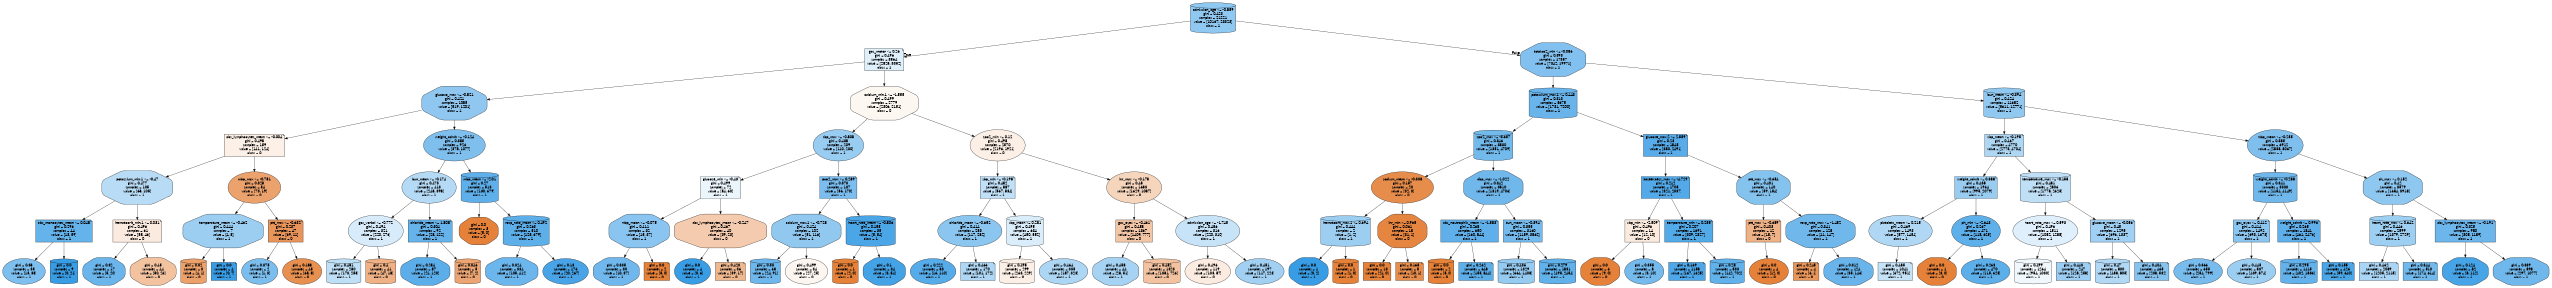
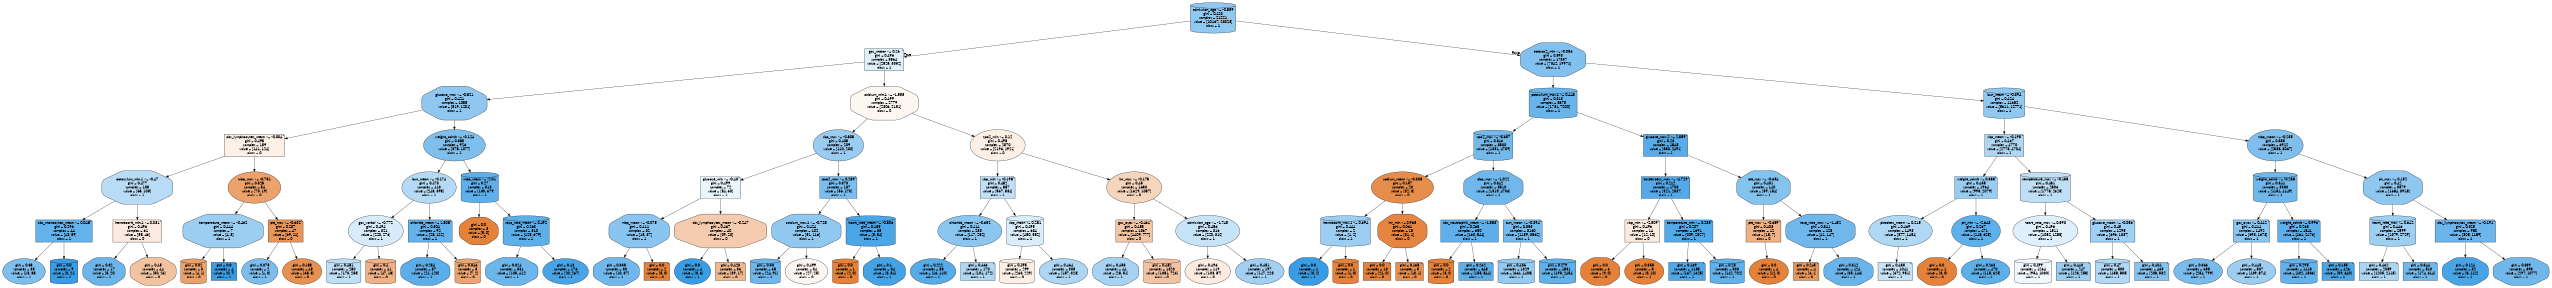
  digraph {
    fontname=Lato
    node [color=black fillcolor="#e58139" fontname=Lato shape=note style="filled, rounded"]
    edge [fontname=Lato]
    n1 [fillcolor="#8fc8f0" label="admission_age <= -0.859\ngini = 0.423\nsamples = 21221\nvalue = [10167, 23323]\nclass = 1" shape=cylinder]
    n2 [fillcolor="#e0f0fb" label="gcs_motor <= 0.26\ngini = 0.496\nsamples = 3864\nvalue = [2825, 3352]\nclass = 1"]
    n3 [fillcolor="#82c1ef" label="totalco2_min <= -0.086\ngini = 0.393\nsamples = 17357\nvalue = [7342, 19971]\nclass = 1" shape=octagon]
    n4 [fillcolor="#8fc7f0" label="glucose_max <= -0.821\ngini = 0.421\nsamples = 1085\nvalue = [519, 1201]\nclass = 1" shape=octagon]
    n5 [fillcolor="#fdf7f2" label="calcium_min.1 <= -1.555\ngini = 0.499\nsamples = 2779\nvalue = [2306, 2151]\nclass = 0" shape=octagon]
    n6 [fillcolor="#69b5eb" label="potassium_max.1 <= 0.443\ngini = 0.313\nsamples = 5675\nvalue = [1731, 7200]\nclass = 1" shape=cylinder]
    n7 [fillcolor="#90c8f0" label="bun_mean <= -0.394\ngini = 0.424\nsamples = 11682\nvalue = [5611, 12771]\nclass = 1" shape=cylinder]
    n8 [fillcolor="#fcf0e7" label="abs_lymphocytes_mean <= -0.004\ngini = 0.498\nsamples = 159\nvalue = [141, 124]\nclass = 0"]
    n9 [fillcolor="#7ebfee" label="weight_admit <= -0.124\ngini = 0.385\nsamples = 926\nvalue = [378, 1077]\nclass = 1" shape=ellipse]
    n10 [fillcolor="#98ccf1" label="sbp_max <= -0.808\ngini = 0.438\nsamples = 209\nvalue = [110, 230]\nclass = 1" shape=ellipse]
    n11 [fillcolor="#fcefe6" label="spo2_min <= 0.12\ngini = 0.498\nsamples = 2570\nvalue = [2196, 1921]\nclass = 0" shape=ellipse]
    n12 [fillcolor="#b9dcf6" label="potassium_min.1 <= -0.47\ngini = 0.477\nsamples = 105\nvalue = [68, 105]\nclass = 1" shape=octagon]
    n13 [fillcolor="#eca26d" label="mbp_max <= -0.781\ngini = 0.328\nsamples = 54\nvalue = [73, 19]\nclass = 0" shape=ellipse]
    n14 [fillcolor="#b4daf5" label="bun_mean <= -0.174\ngini = 0.473\nsamples = 413\nvalue = [248, 398]\nclass = 1" shape=ellipse]
    n15 [fillcolor="#5fb0ea" label="mbp_mean <= -2.01\ngini = 0.27\nsamples = 513\nvalue = [130, 679]\nclass = 1" shape=cylinder]
    n16 [fillcolor="#65b3eb" label="abs_monocytes_mean <= 0.048\ngini = 0.296\nsamples = 44\nvalue = [13, 59]\nclass = 1"]
    n17 [fillcolor="#fbeadf" label="hematocrit_min.1 <= 0.031\ngini = 0.496\nsamples = 61\nvalue = [55, 46]\nclass = 0"]
    n18 [fillcolor="#9ccef2" label="temperature_mean <= -0.462\ngini = 0.444\nsamples = 7\nvalue = [4, 8]\nclass = 1" shape=octagon]
    n19 [fillcolor="#e99559" label="ptt_max <= -0.632\ngini = 0.237\nsamples = 47\nvalue = [69, 11]\nclass = 0"]
    n20 [fillcolor="#7dbfee" label="gini = 0.38\nsamples = 35\nvalue = [13, 38]\nclass = 1" shape=ellipse]
    n21 [fillcolor="#399de5" label="gini = 0.0\nsamples = 9\nvalue = [0, 21]\nclass = 1" shape=cylinder]
    n22 [fillcolor="#6ab6ec" label="gini = 0.32\nsamples = 17\nvalue = [5, 20]\nclass = 1" shape=octagon]
    n23 [fillcolor="#f3c3a0" label="gini = 0.45\nsamples = 44\nvalue = [50, 26]\nclass = 0" shape=octagon]
    n24 [fillcolor="#eca06a" label="gini = 0.32\nsamples = 3\nvalue = [4, 1]\nclass = 0" shape=cylinder]
    n25 [fillcolor="#399de5" label="gini = 0.0\nsamples = 4\nvalue = [0, 7]\nclass = 1"]
    n26 [fillcolor="#7bbeee" label="gini = 0.375\nsamples = 2\nvalue = [1, 3]\nclass = 1" shape=ellipse]
    n27 [fillcolor="#e89050" label="gini = 0.188\nsamples = 45\nvalue = [68, 8]\nclass = 0" shape=ellipse]
    n28 [fillcolor="#d7ebfa" label="gcs_verbal <= -0.772\ngini = 0.494\nsamples = 321\nvalue = [220, 276]\nclass = 1" shape=ellipse]
    n29 [fillcolor="#66b3eb" label="chloride_mean <= 1.808\ngini = 0.304\nsamples = 92\nvalue = [28, 122]\nclass = 1"]
    n30 [label="gini = 0.0\nsamples = 3\nvalue = [5, 0]\nclass = 0" shape=octagon]
    n31 [fillcolor="#5dafea" label="resp_rate_mean <= 0.492\ngini = 0.263\nsamples = 510\nvalue = [125, 679]\nclass = 1" shape=cylinder]
    n32 [fillcolor="#bedff6" label="gini = 0.481\nsamples = 280\nvalue = [173, 258]\nclass = 1" shape=cylinder]
    n33 [fillcolor="#efb185" label="gini = 0.4\nsamples = 41\nvalue = [47, 18]\nclass = 0" shape=cylinder]
    n34 [fillcolor="#5caeea" label="gini = 0.254\nsamples = 87\nvalue = [21, 120]\nclass = 1" shape=octagon]
    n35 [fillcolor="#eca572" label="gini = 0.346\nsamples = 5\nvalue = [7, 2]\nclass = 0" shape=cylinder]
    n36 [fillcolor="#6bb6ec" label="gini = 0.324\nsamples = 334\nvalue = [105, 412]\nclass = 1" shape=octagon]
    n37 [fillcolor="#48a4e7" label="gini = 0.13\nsamples = 176\nvalue = [20, 267]\nclass = 1" shape=ellipse]
    n38 [fillcolor="#ebf5fc" label="glucose_min <= -0.43\ngini = 0.499\nsamples = 72\nvalue = [54, 60]\nclass = 1"]
    n39 [fillcolor="#7abdee" label="pco2_max <= 0.289\ngini = 0.373\nsamples = 137\nvalue = [56, 170]\nclass = 1"]
    n40 [fillcolor="#c0e0f7" label="sbp_min <= -0.198\ngini = 0.482\nsamples = 887\nvalue = [567, 834]\nclass = 1"]
    n41 [fillcolor="#f6d5bd" label="inr_max <= -0.178\ngini = 0.48\nsamples = 1683\nvalue = [1629, 1087]\nclass = 0" shape=ellipse]
    n42 [fillcolor="#89c5f0" label="mbp_mean <= -0.075\ngini = 0.411\nsamples = 32\nvalue = [15, 37]\nclass = 1" shape=octagon]
    n43 [fillcolor="#f4cbae" label="abs_lymphocytes_mean <= -0.247\ngini = 0.467\nsamples = 40\nvalue = [39, 23]\nclass = 0" shape=octagon]
    n44 [fillcolor="#90c8f0" label="calcium_max.1 <= -0.728\ngini = 0.424\nsamples = 102\nvalue = [51, 116]\nclass = 1" shape=octagon]
    n45 [fillcolor="#4ba6e7" label="heart_rate_mean <= -0.806\ngini = 0.155\nsamples = 35\nvalue = [5, 54]\nclass = 1" shape=cylinder]
    n46 [fillcolor="#6fb7ec" label="gini = 0.335\nsamples = 30\nvalue = [10, 37]\nclass = 1" shape=octagon]
    n47 [label="gini = 0.0\nsamples = 2\nvalue = [5, 0]\nclass = 0"]
    n48 [fillcolor="#399de5" label="gini = 0.0\nsamples = 4\nvalue = [0, 6]\nclass = 1" shape=ellipse]
    n49 [fillcolor="#f0b88f" label="gini = 0.423\nsamples = 36\nvalue = [39, 17]\nclass = 0"]
    n50 [fillcolor="#6db7ec" label="gini = 0.33\nsamples = 68\nvalue = [24, 91]\nclass = 1" shape=cylinder]
    n51 [fillcolor="#fdf6f0" label="gini = 0.499\nsamples = 34\nvalue = [27, 25]\nclass = 0" shape=ellipse]
    n52 [label="gini = 0.0\nsamples = 1\nvalue = [2, 0]\nclass = 0" shape=cylinder]
    n53 [fillcolor="#44a2e6" label="gini = 0.1\nsamples = 34\nvalue = [3, 54]\nclass = 1" shape=octagon]
    n54 [fillcolor="#8bc6f0" label="chloride_mean <= -0.652\ngini = 0.414\nsamples = 253\nvalue = [117, 282]\nclass = 1" shape=ellipse]
    n55 [fillcolor="#daedfa" label="sbp_mean <= 0.281\ngini = 0.495\nsamples = 634\nvalue = [450, 552]\nclass = 1" shape=cylinder]
    n56 [fillcolor="#f3c6a6" label="gcs_eyes <= -0.461\ngini = 0.458\nsamples = 1367\nvalue = [1409, 777]\nclass = 0"]
    n57 [fillcolor="#c6e3f7" label="admission_age <= -1.745\ngini = 0.486\nsamples = 316\nvalue = [220, 310]\nclass = 1" shape=ellipse]
    n58 [fillcolor="#56abe9" label="gini = 0.222\nsamples = 83\nvalue = [16, 110]\nclass = 1" shape=ellipse]
    n59 [fillcolor="#add7f4" label="gini = 0.466\nsamples = 170\nvalue = [101, 172]\nclass = 1"]
    n60 [fillcolor="#fcefe5" label="gini = 0.498\nsamples = 299\nvalue = [263, 229]\nclass = 0" shape=cylinder]
    n61 [fillcolor="#acd6f4" label="gini = 0.464\nsamples = 335\nvalue = [187, 323]\nclass = 1" shape=ellipse]
    n62 [fillcolor="#a6d3f3" label="gini = 0.458\nsamples = 44\nvalue = [28, 51]\nclass = 1" shape=octagon]
    n63 [fillcolor="#f3c3a1" label="gini = 0.452\nsamples = 1323\nvalue = [1381, 726]\nclass = 0" shape=cylinder]
    n64 [fillcolor="#fbebe0" label="gini = 0.496\nsamples = 119\nvalue = [103, 87]\nclass = 0" shape=ellipse]
    n65 [fillcolor="#a1d0f3" label="gini = 0.451\nsamples = 197\nvalue = [117, 223]\nclass = 1" shape=ellipse]
    n66 [fillcolor="#72b9ec" label="spo2_max <= -3.657\ngini = 0.346\nsamples = 3830\nvalue = [1351, 4709]\nclass = 1" shape=cylinder]
    n67 [fillcolor="#57ace9" label="glucose_max.2 <= 2.559\ngini = 0.23\nsamples = 1845\nvalue = [380, 2491]\nclass = 1"]
    n68 [fillcolor="#aed7f4" label="sbp_mean <= -0.195\ngini = 0.467\nsamples = 4770\nvalue = [2773, 4704]\nclass = 1"]
    n69 [fillcolor="#7fbfee" label="mbp_mean <= -0.255\ngini = 0.385\nsamples = 6912\nvalue = [2838, 8067]\nclass = 1" shape=ellipse]
    n70 [fillcolor="#e78d4c" label="sodium_mean <= -0.338\ngini = 0.157\nsamples = 20\nvalue = [32, 3]\nclass = 0" shape=ellipse]
    n71 [fillcolor="#70b8ec" label="dbp_max <= -1.022\ngini = 0.342\nsamples = 3810\nvalue = [1319, 4706]\nclass = 1" shape=octagon]
    n72 [fillcolor="#54aae9" label="baseexcess_max <= -4.729\ngini = 0.212\nsamples = 1705\nvalue = [321, 2337]\nclass = 1"]
    n73 [fillcolor="#85c3ef" label="ptt_max <= -0.654\ngini = 0.401\nsamples = 140\nvalue = [59, 154]\nclass = 1" shape=octagon]
    n74 [fillcolor="#9ccef2" label="hematocrit_max.1 <= 0.694\ngini = 0.444\nsamples = 2\nvalue = [1, 2]\nclass = 1" shape=cylinder]
    n75 [fillcolor="#e6853f" label="inr_min <= 0.965\ngini = 0.061\nsamples = 18\nvalue = [31, 1]\nclass = 0" shape=octagon]
    n76 [fillcolor="#5fb0ea" label="abs_neutrophils_mean <= -1.583\ngini = 0.268\nsamples = 650\nvalue = [160, 844]\nclass = 1"]
    n77 [fillcolor="#74baed" label="bun_mean <= -0.394\ngini = 0.355\nsamples = 3160\nvalue = [1159, 3862]\nclass = 1"]
    n78 [fillcolor="#399de5" label="gini = 0.0\nsamples = 1\nvalue = [0, 2]\nclass = 1" shape=octagon]
    n79 [label="gini = 0.0\nsamples = 1\nvalue = [1, 0]\nclass = 0" shape=cylinder]
    n80 [label="gini = 0.0\nsamples = 13\nvalue = [21, 0]\nclass = 0"]
    n81 [fillcolor="#e88e4d" label="gini = 0.165\nsamples = 5\nvalue = [10, 1]\nclass = 0"]
    n82 [label="gini = 0.0\nsamples = 2\nvalue = [5, 0]\nclass = 0" shape=cylinder]
    n83 [fillcolor="#5dafea" label="gini = 0.262\nsamples = 648\nvalue = [155, 844]\nclass = 1"]
    n84 [fillcolor="#96cbf1" label="gini = 0.436\nsamples = 1329\nvalue = [664, 1408]\nclass = 1" shape=cylinder]
    n85 [fillcolor="#61b1ea" label="gini = 0.279\nsamples = 1831\nvalue = [495, 2454]\nclass = 1" shape=cylinder]
    n86 [fillcolor="#fbeade" label="sbp_min <= -2.509\ngini = 0.496\nsamples = 14\nvalue = [12, 10]\nclass = 0"]
    n87 [fillcolor="#53aae8" label="temperature_min <= 0.255\ngini = 0.207\nsamples = 1691\nvalue = [309, 2327]\nclass = 1"]
    n88 [fillcolor="#efb286" label="ptt_max <= -0.689\ngini = 0.403\nsamples = 12\nvalue = [18, 7]\nclass = 0"]
    n89 [fillcolor="#70b8ec" label="resp_rate_max <= -1.452\ngini = 0.341\nsamples = 128\nvalue = [41, 147]\nclass = 1" shape=octagon]
    n90 [label="gini = 0.0\nsamples = 6\nvalue = [9, 0]\nclass = 0" shape=octagon]
-   n91 [fillcolor="#74baed" label="gini = 0.355\nsamples = 8\nvalue = [3, 10]\nclass = 1" shape=ellipse]
+   n91 [label="gini = 0.355\nsamples = 8\nvalue = [3, 10]\nclass = 1" shape=ellipse]
    n92 [fillcolor="#4da7e8" label="gini = 0.169\nsamples = 1158\nvalue = [167, 1625]\nclass = 1"]
    n93 [fillcolor="#61b1ea" label="gini = 0.28\nsamples = 533\nvalue = [142, 702]\nclass = 1" shape=cylinder]
    n94 [label="gini = 0.0\nsamples = 4\nvalue = [12, 0]\nclass = 0" shape=ellipse]
    n95 [fillcolor="#e9965a" label="gini = 0.245\nsamples = 4\nvalue = [6, 1]\nclass = 0"]
    n96 [fillcolor="#68b4eb" label="gini = 0.312\nsamples = 124\nvalue = [35, 146]\nclass = 1" shape=octagon]
    n97 [fillcolor="#98ccf1" label="weight_admit <= 0.388\ngini = 0.438\nsamples = 1964\nvalue = [995, 2079]\nclass = 1"]
    n98 [fillcolor="#bfdff7" label="temperature_max <= -0.158\ngini = 0.481\nsamples = 2806\nvalue = [1778, 2625]\nclass = 1" shape=cylinder]
    n99 [fillcolor="#70b8ec" label="weight_admit <= -0.288\ngini = 0.341\nsamples = 3333\nvalue = [1154, 4149]\nclass = 1" shape=cylinder]
    n100 [fillcolor="#8ec7f0" label="ph_max <= 0.152\ngini = 0.42\nsamples = 3579\nvalue = [1684, 3918]\nclass = 1" shape=octagon]
    n101 [fillcolor="#b0d8f5" label="platelets_mean <= 0.215\ngini = 0.469\nsamples = 1493\nvalue = [877, 1454]\nclass = 1" shape=ellipse]
    n102 [fillcolor="#5eb0ea" label="ph_min <= -2.643\ngini = 0.267\nsamples = 471\nvalue = [118, 625]\nclass = 1" shape=ellipse]
    n103 [fillcolor="#dfeffb" label="heart_rate_max <= 0.593\ngini = 0.496\nsamples = 1511\nvalue = [1082, 1288]\nclass = 1" shape=ellipse]
    n104 [fillcolor="#a0d0f3" label="glucose_mean <= -0.056\ngini = 0.45\nsamples = 1295\nvalue = [696, 1337]\nclass = 1"]
    n105 [fillcolor="#c5e2f7" label="gini = 0.485\nsamples = 1041\nvalue = [672, 951]\nclass = 1"]
    n106 [label="gini = 0.0\nsamples = 1\nvalue = [3, 0]\nclass = 0" shape=octagon]
    n107 [fillcolor="#5dafea" label="gini = 0.263\nsamples = 470\nvalue = [115, 625]\nclass = 1" shape=ellipse]
    n108 [fillcolor="#f0f8fd" label="gini = 0.499\nsamples = 1264\nvalue = [954, 1030]\nclass = 1" shape=cylinder]
    n109 [fillcolor="#9bcef2" label="gini = 0.443\nsamples = 247\nvalue = [128, 258]\nclass = 1"]
    n110 [fillcolor="#b1d8f5" label="gini = 0.47\nsamples = 830\nvalue = [488, 805]\nclass = 1" shape=cylinder]
    n111 [fillcolor="#86c3ef" label="gini = 0.404\nsamples = 465\nvalue = [208, 532]\nclass = 1"]
    n112 [fillcolor="#8bc6f0" label="gcs_eyes <= 0.412\ngini = 0.414\nsamples = 1492\nvalue = [693, 1673]\nclass = 1"]
    n113 [fillcolor="#5eafea" label="weight_admit <= 0.996\ngini = 0.265\nsamples = 1841\nvalue = [461, 2476]\nclass = 1"]
    n114 [fillcolor="#9dcff2" label="heart_rate_max <= 0.642\ngini = 0.446\nsamples = 2599\nvalue = [1379, 2729]\nclass = 1" shape=cylinder]
    n115 [fillcolor="#6cb6ec" label="abs_lymphocytes_mean <= -0.191\ngini = 0.325\nsamples = 980\nvalue = [305, 1189]\nclass = 1"]
    n116 [fillcolor="#78bced" label="gini = 0.366\nsamples = 655\nvalue = [254, 799]\nclass = 1" shape=ellipse]
    n117 [fillcolor="#9ccef2" label="gini = 0.445\nsamples = 837\nvalue = [439, 874]\nclass = 1" shape=ellipse]
    n118 [fillcolor="#64b2eb" label="gini = 0.295\nsamples = 1415\nvalue = [402, 1836]\nclass = 1" shape=cylinder]
    n119 [fillcolor="#4ba6e7" label="gini = 0.155\nsamples = 426\nvalue = [59, 640]\nclass = 1"]
    n120 [fillcolor="#aad5f4" label="gini = 0.462\nsamples = 2089\nvalue = [1205, 2115]\nclass = 1"]
    n121 [fillcolor="#71b9ec" label="gini = 0.344\nsamples = 510\nvalue = [174, 614]\nclass = 1"]
    n122 [fillcolor="#47a4e7" label="gini = 0.124\nsamples = 82\nvalue = [8, 112]\nclass = 1" shape=octagon]
    n123 [fillcolor="#70b8ec" label="gini = 0.339\nsamples = 898\nvalue = [297, 1077]\nclass = 1" shape=octagon]
    n1 -> n2 [headlabel=True labelangle=45 labeldistance=2.5]
    n1 -> n3 [headlabel=False labelangle=-45 labeldistance=2.5]
    n2 -> n4
    n2 -> n5
    n3 -> n6
    n3 -> n7
    n4 -> n8
    n4 -> n9
    n5 -> n10
    n5 -> n11
    n6 -> n66
    n6 -> n67
    n7 -> n68
    n7 -> n69
    n8 -> n12
    n8 -> n13
    n9 -> n14
    n9 -> n15
    n10 -> n38
    n10 -> n39
    n11 -> n40
    n11 -> n41
    n12 -> n16
    n12 -> n17
    n13 -> n18
    n13 -> n19
    n14 -> n28
    n14 -> n29
    n15 -> n30
    n15 -> n31
    n16 -> n20
    n16 -> n21
    n17 -> n22
    n17 -> n23
    n18 -> n24
    n18 -> n25
    n19 -> n26
    n19 -> n27
    n28 -> n32
    n28 -> n33
    n29 -> n34
    n29 -> n35
    n31 -> n36
    n31 -> n37
    n38 -> n42
    n38 -> n43
    n39 -> n44
    n39 -> n45
    n40 -> n54
    n40 -> n55
    n41 -> n56
    n41 -> n57
    n42 -> n46
    n42 -> n47
    n43 -> n48
    n43 -> n49
    n44 -> n50
    n44 -> n51
    n45 -> n52
    n45 -> n53
    n54 -> n58
    n54 -> n59
    n55 -> n60
    n55 -> n61
    n56 -> n62
    n56 -> n63
    n57 -> n64
    n57 -> n65
    n66 -> n70
    n66 -> n71
    n67 -> n72
    n67 -> n73
    n68 -> n97
    n68 -> n98
    n69 -> n99
    n69 -> n100
    n70 -> n74
    n70 -> n75
    n71 -> n76
    n71 -> n77
    n72 -> n86
    n72 -> n87
    n73 -> n88
    n73 -> n89
    n74 -> n78
    n74 -> n79
    n75 -> n80
    n75 -> n81
    n76 -> n82
    n76 -> n83
    n77 -> n84
    n77 -> n85
    n86 -> n90
    n86 -> n91
    n87 -> n92
    n87 -> n93
    n88 -> n94
    n89 -> n95
    n89 -> n96
    n97 -> n101
    n97 -> n102
    n98 -> n103
    n98 -> n104
    n99 -> n112
    n99 -> n113
    n100 -> n114
    n100 -> n115
    n101 -> n105
    n102 -> n106
    n102 -> n107
    n103 -> n108
    n103 -> n109
    n104 -> n110
    n104 -> n111
    n112 -> n116
    n112 -> n117
    n113 -> n118
    n113 -> n119
    n114 -> n120
    n114 -> n121
    n115 -> n122
    n115 -> n123
  }
